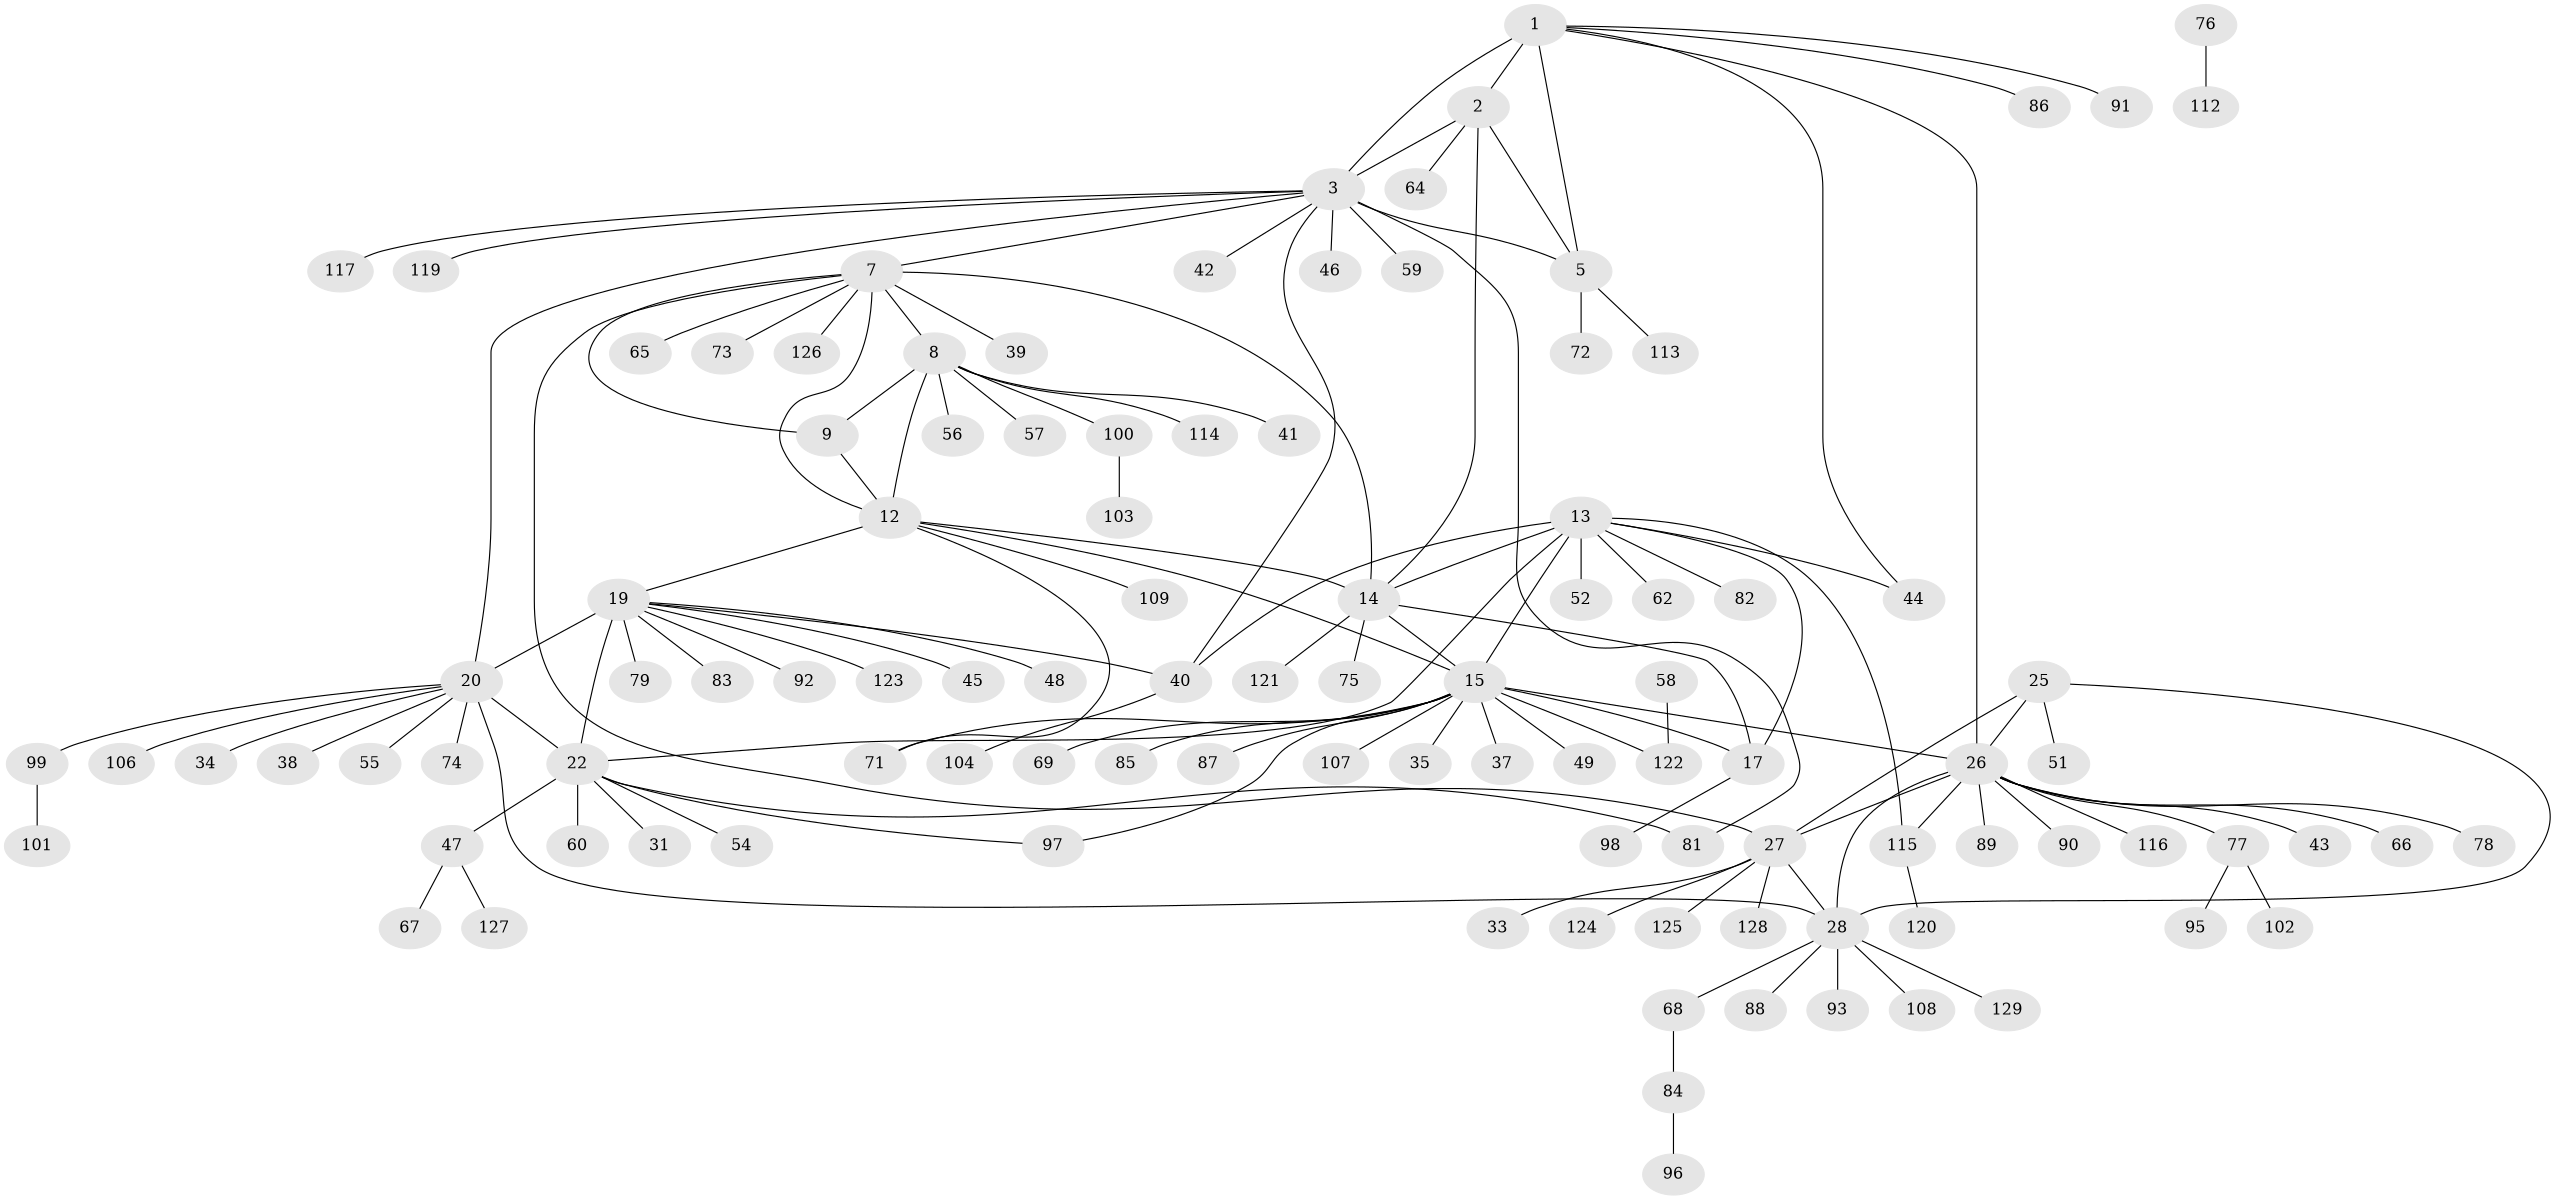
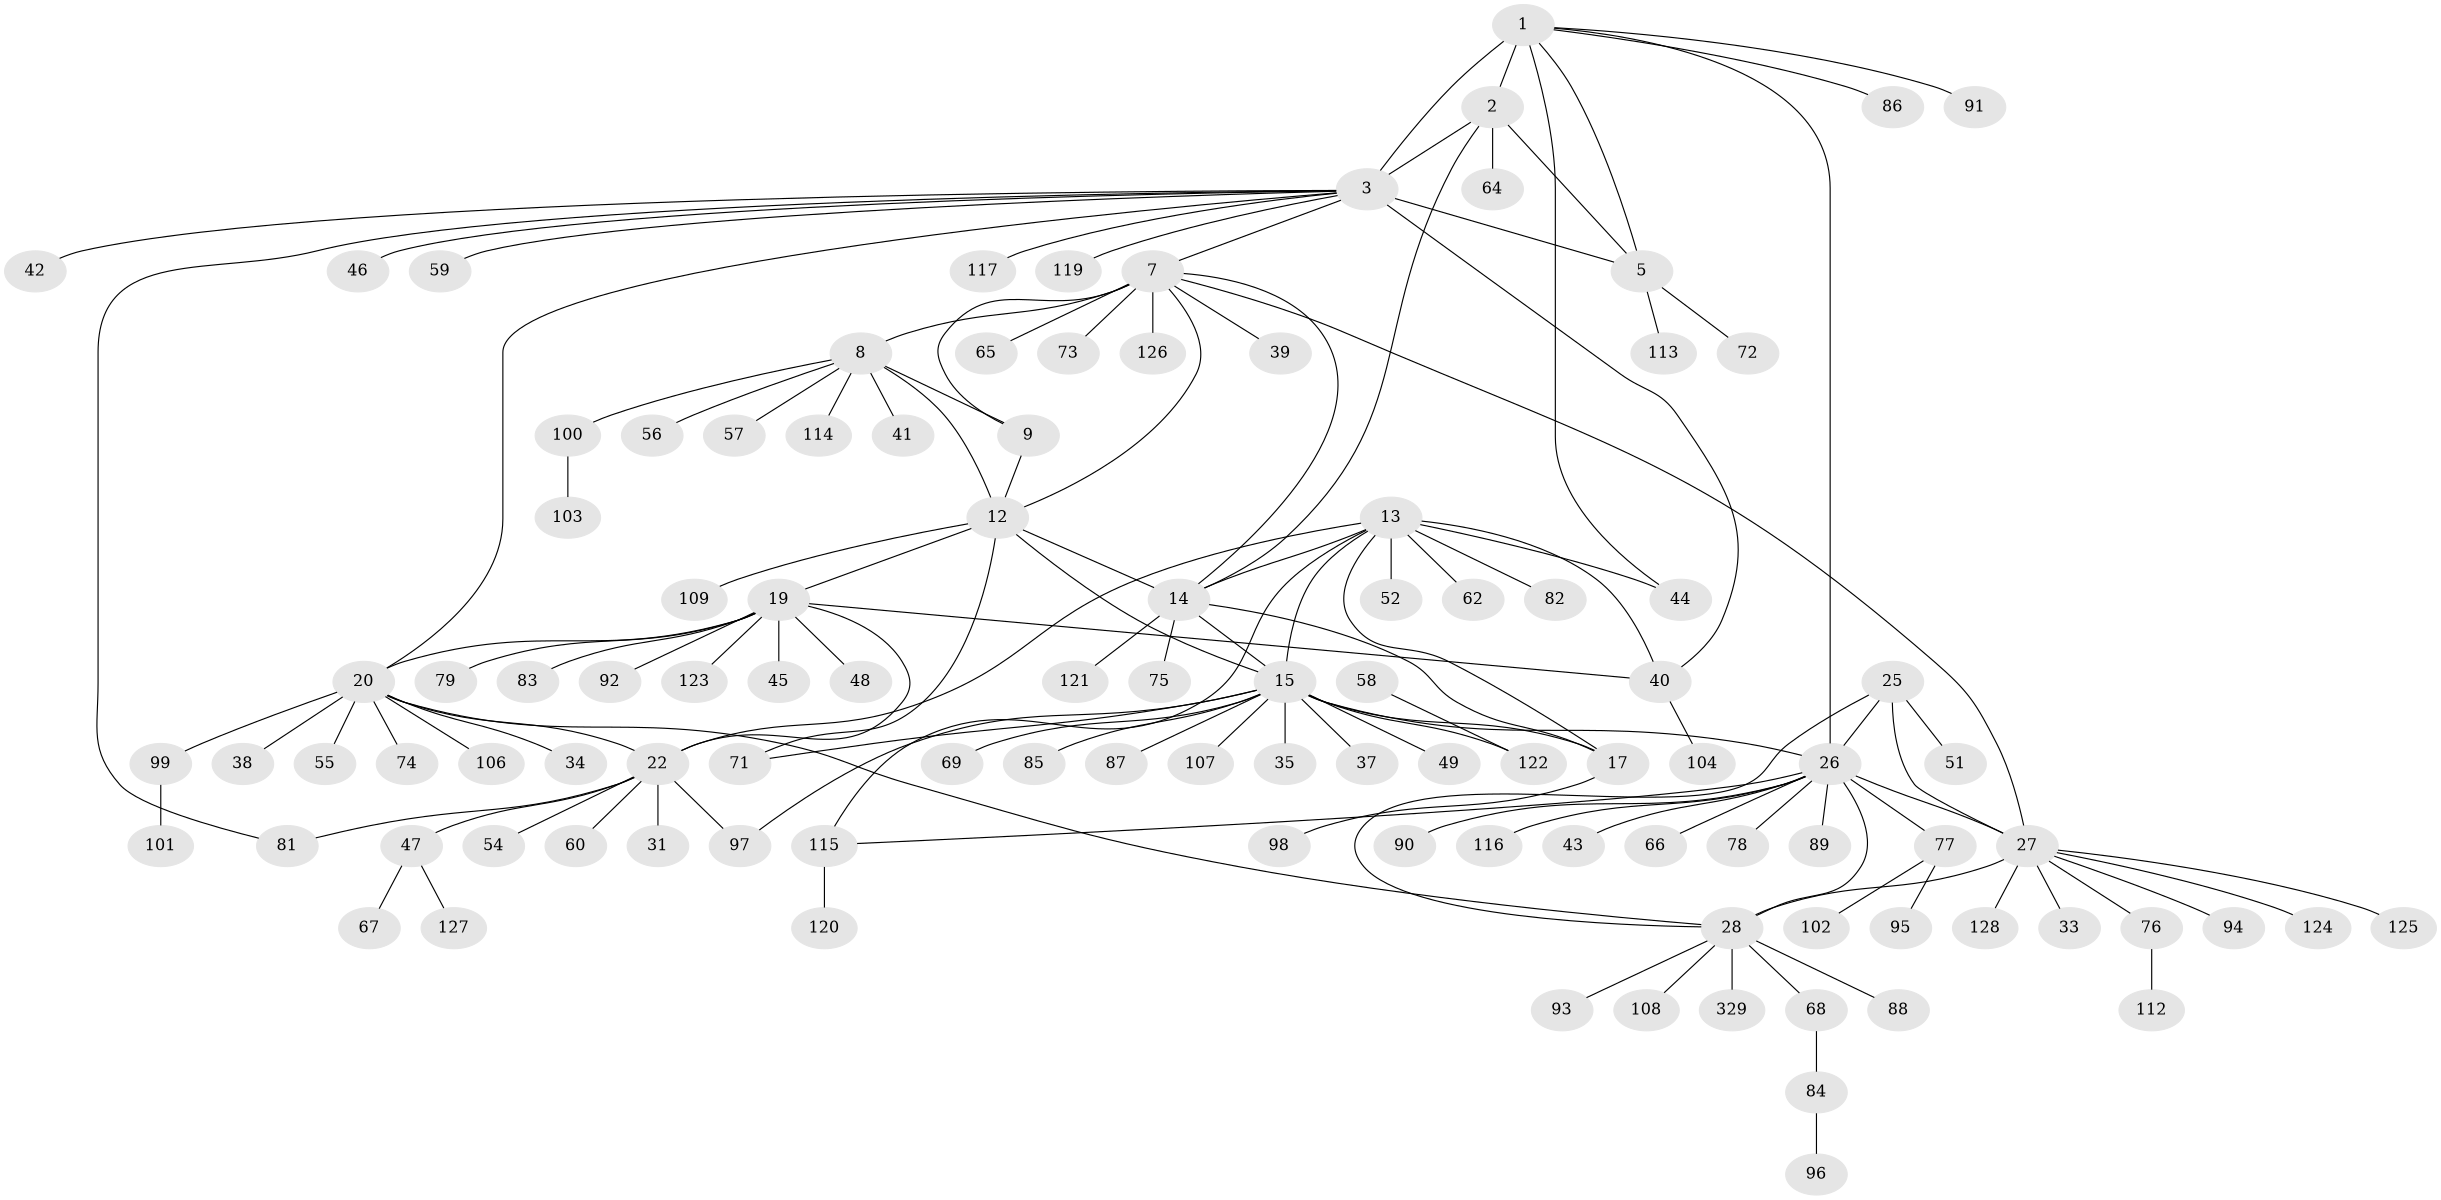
  graph {
    node [color=gray90 style=filled]
    1 [super="+4"]
    2 [super="+63"]
    3 [super="+6"]
    5 [super="+36"]
    26 [super="+30"]
    44
    86
    91
    14 [super="+32"]
    64
    7 [super="+10"]
    20 [super="+21"]
    40 [super="+53"]
    42
    46
    59
    81
    117
    119
    72
    113
    27 [super="+29"]
    115
    28 [super="+80"]
    43
    66
    77
    78
    89
    90
    116
    15 [super="+16"]
    17
    75
    121
    8 [super="+11"]
    9 [super="+105"]
    12 [super="+110"]
    39 [super="+61"]
    65
    73
    126
    22 [super="+23"]
    34
    38
    55
    74
    99
    106
    104
    41 [super="+70"]
    56
    57
    100
    114
    19 [super="+24"]
    71
    109
    33
    76
+   94
    124
    125
    128
    58
    122
    103
    35
    37
    49
    69
    85
    87
    97
    107
    45
    48
    79
    83
    92
    123
    13 [super="+18"]
    52
    62
    82
    98
    31
    47 [super="+50"]
    54
    60
    120
    68 [super="+118"]
    88
    93
    108
-   129
+   129 [label=329]
    101
    67
    127
    25 [super="+111"]
    51
    95
    102
    112
    84
    96
    1 -- 2 [weight=2]
    1 -- 3 [weight=4]
    1 -- 5 [weight=2]
    1 -- 26
    1 -- 44
    1 -- 86
    1 -- 91
    2 -- 3 [weight=2]
    2 -- 5
    2 -- 14
    2 -- 64
    3 -- 5 [weight=2]
    3 -- 7
    3 -- 20
    3 -- 40
    3 -- 42
    3 -- 46
    3 -- 59
    3 -- 81
    3 -- 117
    3 -- 119
    5 -- 72
    5 -- 113
    26 -- 27 [weight=4]
    26 -- 115
    26 -- 28 [weight=2]
    26 -- 43
    26 -- 66
    26 -- 77
    26 -- 78
    26 -- 89
    26 -- 90
    26 -- 116
    14 -- 15 [weight=2]
    14 -- 17
    14 -- 75
    14 -- 121
    7 -- 14
    7 -- 27
    7 -- 8 [weight=4]
    7 -- 9 [weight=2]
    7 -- 12 [weight=2]
    7 -- 39
    7 -- 65
    7 -- 73
    7 -- 126
    20 -- 28
    20 -- 22 [weight=4]
    20 -- 34
    20 -- 38
    20 -- 55
    20 -- 74
    20 -- 99
    20 -- 106
    40 -- 104
    27 -- 28 [weight=2]
    27 -- 33
+   27 -- 76
+   27 -- 94
    27 -- 124
    27 -- 125
    27 -- 128
    115 -- 120
    28 -- 68
    28 -- 88
    28 -- 93
    28 -- 108
    28 -- 129
    77 -- 95
    77 -- 102
    15 -- 26
    15 -- 17 [weight=2]
    15 -- 71
    15 -- 122
    15 -- 35
    15 -- 37
    15 -- 49
    15 -- 69
    15 -- 85
    15 -- 87
    15 -- 97
    15 -- 107
    17 -- 98
    8 -- 9 [weight=2]
    8 -- 12 [weight=2]
    8 -- 41
    8 -- 56
    8 -- 57
    8 -- 100
    8 -- 114
    9 -- 12
    12 -- 14
    12 -- 15
    12 -- 19
    12 -- 71
    12 -- 109
    22 -- 81
    22 -- 97
    22 -- 31
    22 -- 47
    22 -- 54
    22 -- 60
    99 -- 101
    100 -- 103
    19 -- 20 [weight=4]
    19 -- 40
    19 -- 22 [weight=4]
    19 -- 45
    19 -- 48
    19 -- 79
    19 -- 83
    19 -- 92
    19 -- 123
    76 -- 112
    58 -- 122
    13 -- 44
    13 -- 14 [weight=2]
    13 -- 40
    13 -- 115
    13 -- 15 [weight=4]
    13 -- 17 [weight=2]
    13 -- 22
    13 -- 52
    13 -- 62
    13 -- 82
    47 -- 67
    47 -- 127
    68 -- 84
    25 -- 26 [weight=2]
    25 -- 27 [weight=2]
    25 -- 28
    25 -- 51
    84 -- 96
  }
